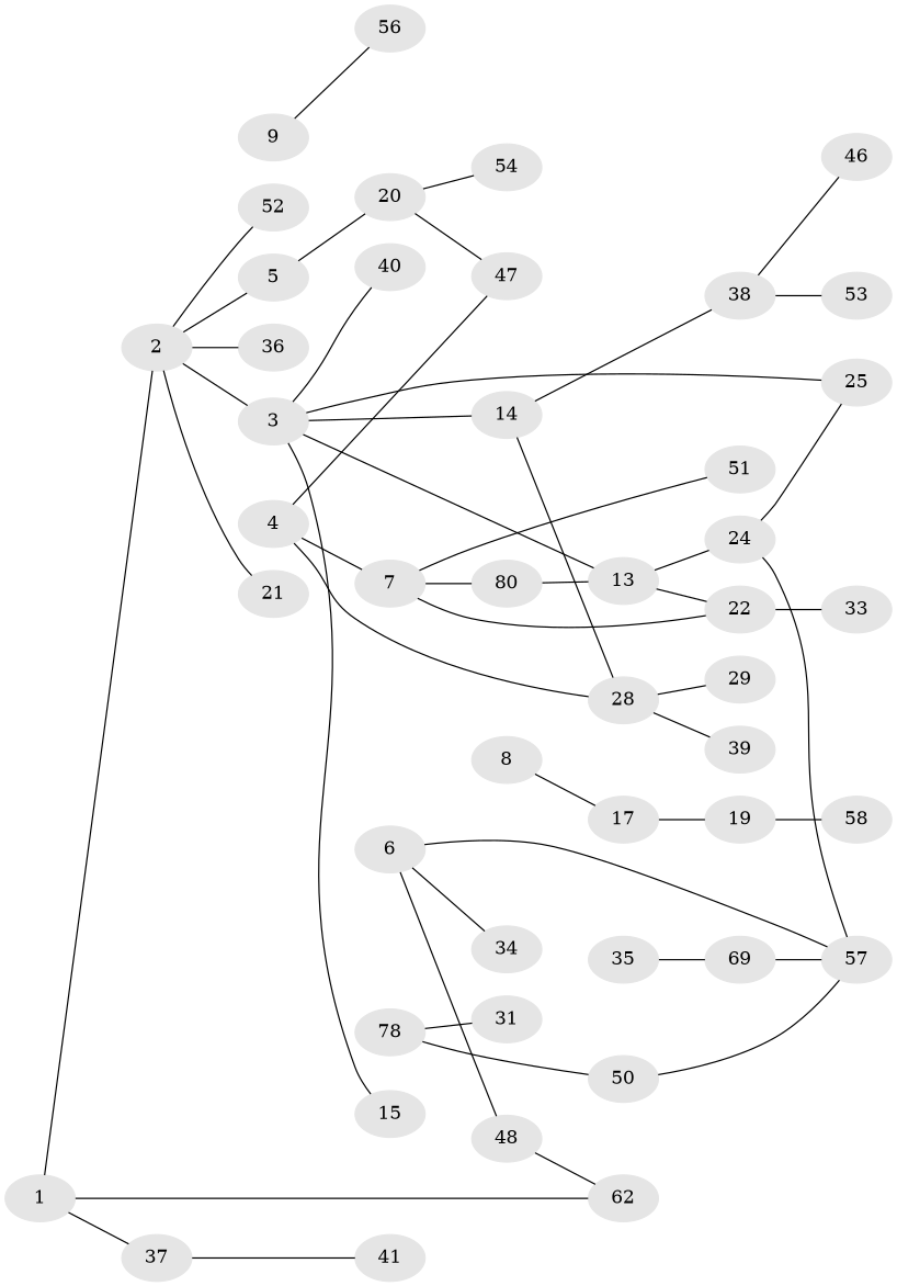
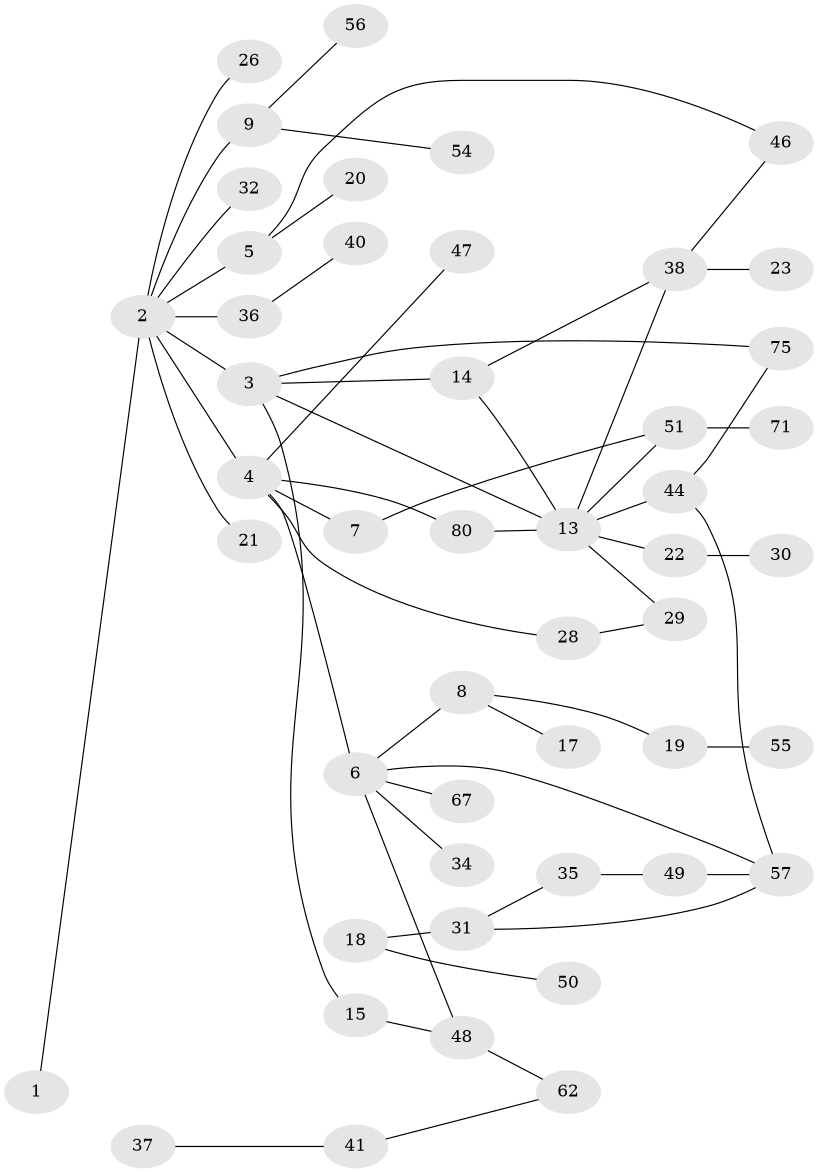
  graph {
    rankdir=LR
    node [color=gray90 style=filled]
    1 [super="+44"]
    2 [super="+12"]
    37 [super="+63"]
    62
    3 [super="+11"]
    4 [super="+16"]
    5 [super="+42"]
    9
    21
-   32 [label=52]
+   26
+   32
    36
    41
    13 [super="+65"]
    14 [super="+66"]
    15
-   25
+   25 [label=75]
    6 [super="+30"]
    7 [super="+43"]
    28
    47
    20 [super="+45"]
    46 [super="+64"]
    56
    40
    22
    51 [super="+59"]
-   24
+   24 [label=44]
    29
    38 [super="+52"]
    48 [super="+70"]
    8
    34
    57 [super="+69"]
+   67
    n36 [label=80 super="+61"]
-   39
-   18 [super="+23" label=78]
+   18 [super="+23"]
    31
    50
    54
    17 [super="+68"]
-   33
+   33 [label=30]
+   71
    19 [super="+27"]
-   53
-   58 [super="+60"]
+   53 [label=23]
+   58 [super="+60" label=55]
    35
-   49 [super="+55" label=69]
+   49 [super="+55"]
    1 -- 2
-   1 -- 37
-   1 -- 62
+   41 -- 62
    2 -- 3
+   2 -- 4
    2 -- 5
+   2 -- 9
    2 -- 21
+   2 -- 26
    2 -- 32
    2 -- 36
    37 -- 41
    3 -- 13
    3 -- 14
    3 -- 15
    3 -- 25
+   4 -- 6
    4 -- 7
    4 -- 28
    4 -- 47
    5 -- 20
+   5 -- 46
    9 -- 56
-   3 -- 40
+   36 -- 40
    13 -- 22
+   13 -- 51
    13 -- 24
-   14 -- 28
+   13 -- 29
+   13 -- 38
+   14 -- 13
    14 -- 38
+   15 -- 48
    6 -- 48
+   6 -- 8
    6 -- 34
    6 -- 57
-   7 -- 22
+   6 -- 67
    7 -- 51
-   7 -- n36
+   4 -- n36
    28 -- 29
-   28 -- 39
-   20 -- 47
-   20 -- 54
+   9 -- 54
    22 -- 33
+   51 -- 71
    24 -- 25
    24 -- 57
    38 -- 46
    38 -- 53
    48 -- 62
    8 -- 17
    n36 -- 13
    18 -- 31
    18 -- 50
-   50 -- 57
-   17 -- 19
+   31 -- 57
+   31 -- 35
+   8 -- 19
    19 -- 58
    35 -- 49
    49 -- 57
  }
